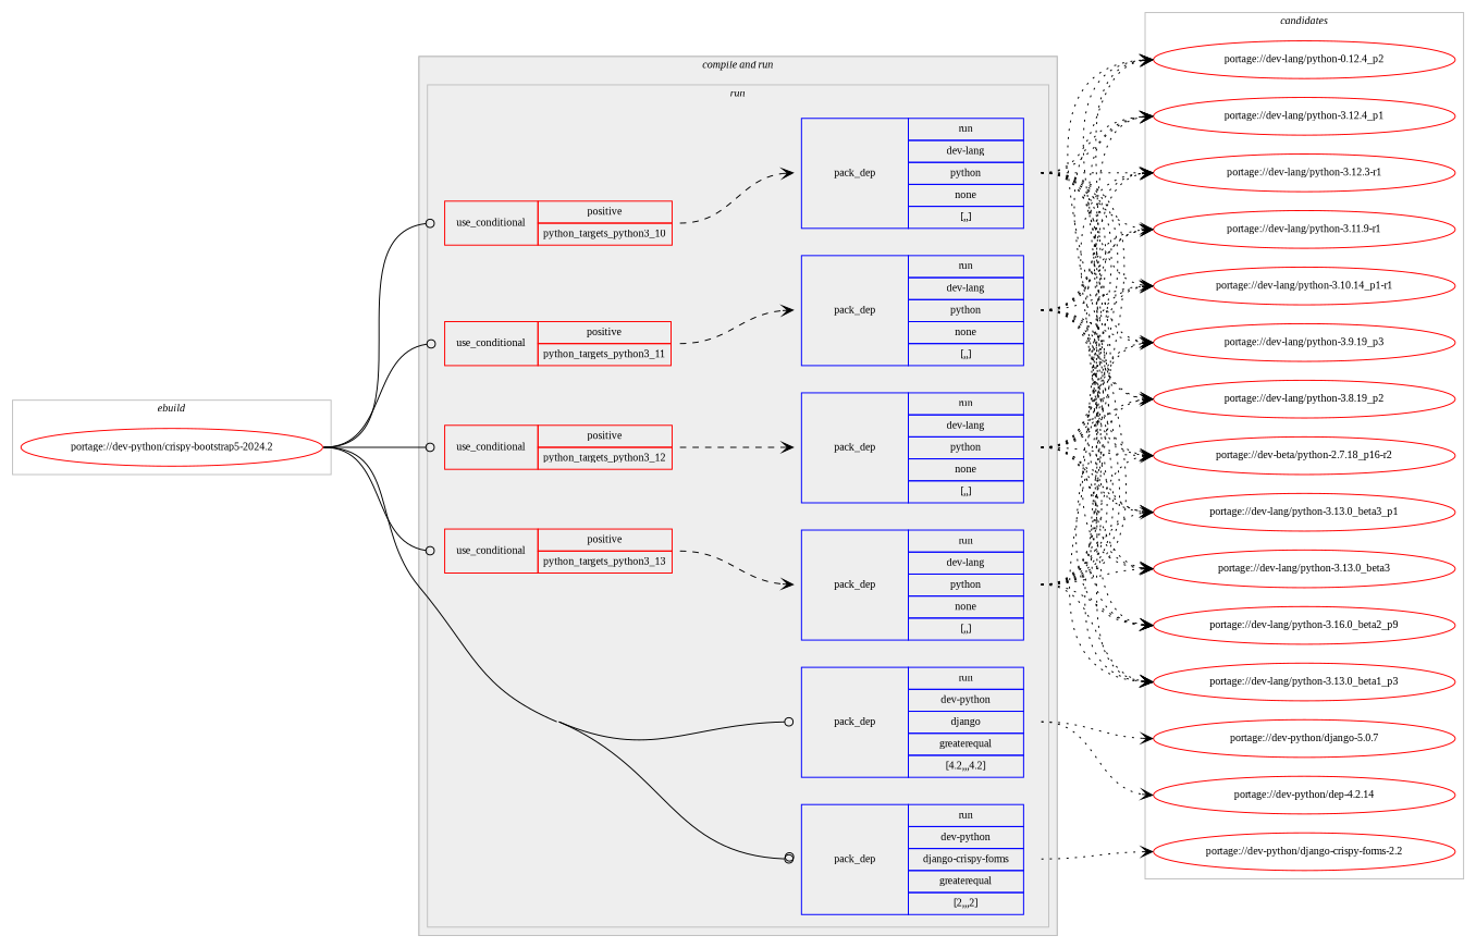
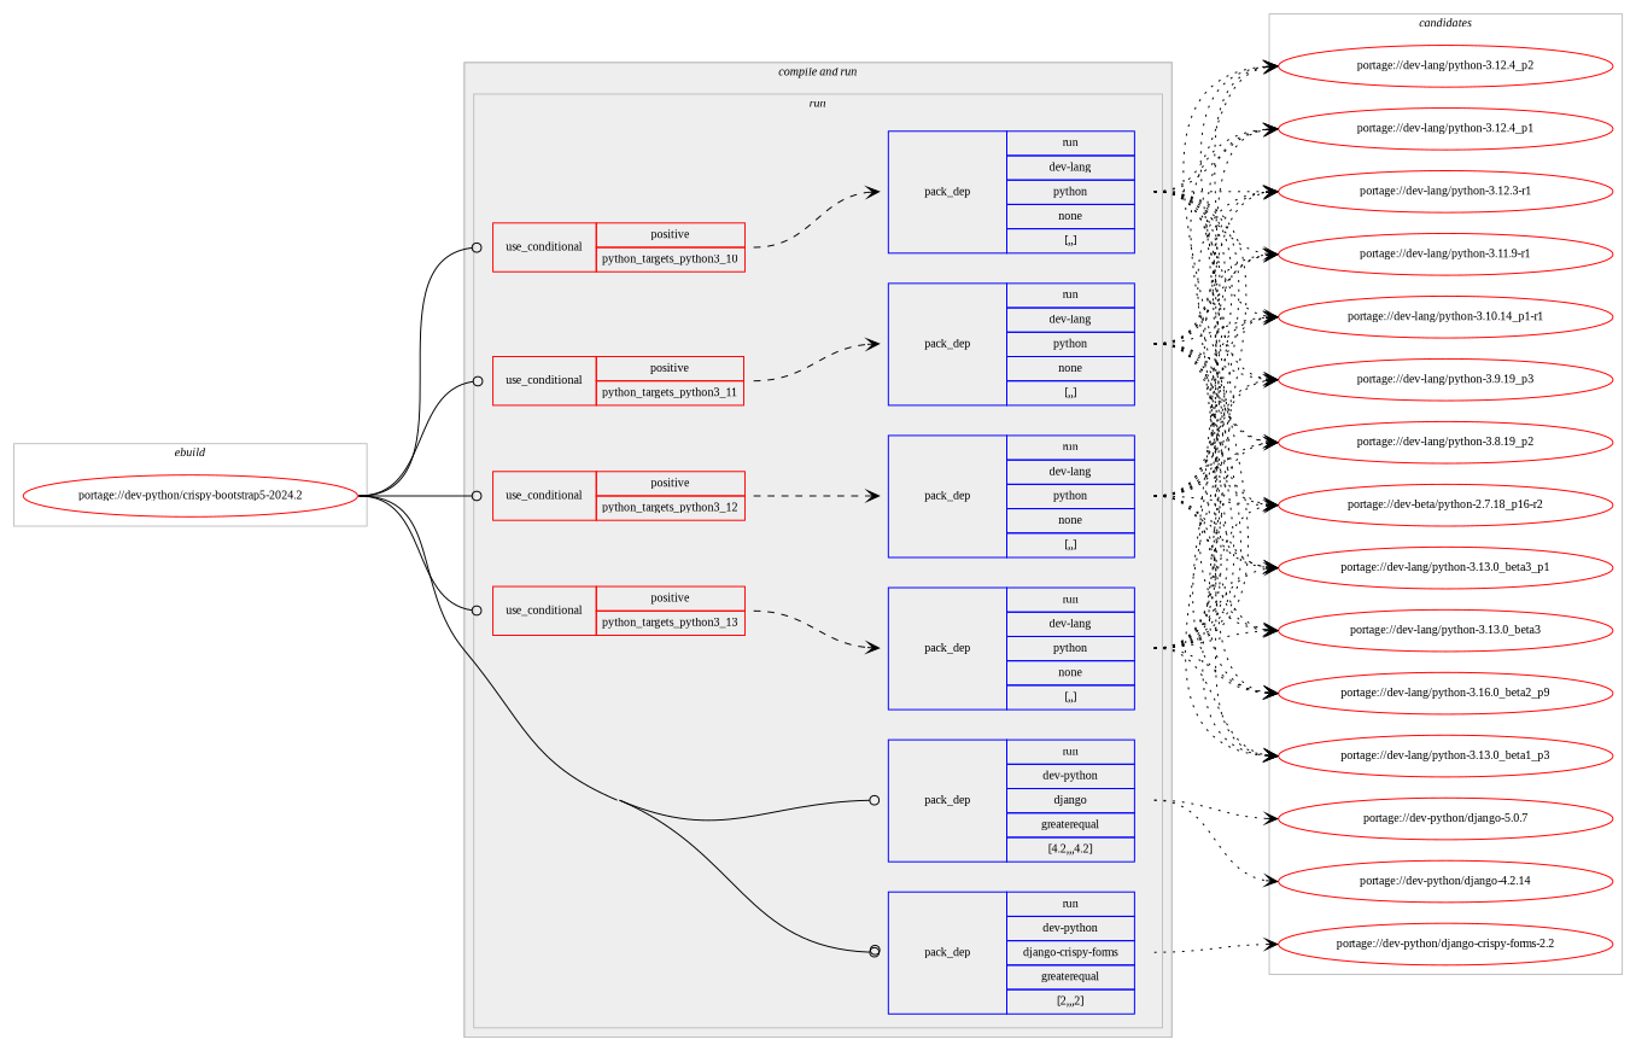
  digraph {
    compound=true
    concentrate=true
    fontname="Liberation Serif"
    fontsize=10
    newrank=true
    rankdir=LR
    ranksep=1.5
    node [color=red fontname="Liberation Serif" fontsize=10]
    edge [arrowhead=vee fontname="Liberation Serif" headport=w style=dotted tailport=e weight=100]
    n1 [label="portage://dev-python/crispy-bootstrap5-2024.2" width=4]
    n2 [color=blue label=<<TABLE BORDER="0" CELLBORDER="1" CELLSPACING="0" CELLPADDING="4" WIDTH="220"><TR><TD ROWSPAN="6" CELLPADDING="30">pack_dep</TD></TR><TR><TD WIDTH="110">run</TD></TR><TR><TD>dev-lang</TD></TR><TR><TD>python</TD></TR><TR><TD>none</TD></TR><TR><TD>[,,]</TD></TR></TABLE>> shape=none]
    n3 [label=<<TABLE BORDER="0" CELLBORDER="1" CELLSPACING="0" CELLPADDING="4"><TR><TD ROWSPAN="3" CELLPADDING="10">use_conditional</TD></TR><TR><TD>positive</TD></TR><TR><TD>python_targets_python3_10</TD></TR></TABLE>> shape=none]
    n4 [color=blue label=<<TABLE BORDER="0" CELLBORDER="1" CELLSPACING="0" CELLPADDING="4" WIDTH="220"><TR><TD ROWSPAN="6" CELLPADDING="30">pack_dep</TD></TR><TR><TD WIDTH="110">run</TD></TR><TR><TD>dev-lang</TD></TR><TR><TD>python</TD></TR><TR><TD>none</TD></TR><TR><TD>[,,]</TD></TR></TABLE>> shape=none]
    n5 [label=<<TABLE BORDER="0" CELLBORDER="1" CELLSPACING="0" CELLPADDING="4"><TR><TD ROWSPAN="3" CELLPADDING="10">use_conditional</TD></TR><TR><TD>positive</TD></TR><TR><TD>python_targets_python3_11</TD></TR></TABLE>> shape=none]
    n6 [color=blue label=<<TABLE BORDER="0" CELLBORDER="1" CELLSPACING="0" CELLPADDING="4" WIDTH="220"><TR><TD ROWSPAN="6" CELLPADDING="30">pack_dep</TD></TR><TR><TD WIDTH="110">run</TD></TR><TR><TD>dev-lang</TD></TR><TR><TD>python</TD></TR><TR><TD>none</TD></TR><TR><TD>[,,]</TD></TR></TABLE>> shape=none]
    n7 [label=<<TABLE BORDER="0" CELLBORDER="1" CELLSPACING="0" CELLPADDING="4"><TR><TD ROWSPAN="3" CELLPADDING="10">use_conditional</TD></TR><TR><TD>positive</TD></TR><TR><TD>python_targets_python3_12</TD></TR></TABLE>> shape=none]
    n8 [color=blue label=<<TABLE BORDER="0" CELLBORDER="1" CELLSPACING="0" CELLPADDING="4" WIDTH="220"><TR><TD ROWSPAN="6" CELLPADDING="30">pack_dep</TD></TR><TR><TD WIDTH="110">run</TD></TR><TR><TD>dev-lang</TD></TR><TR><TD>python</TD></TR><TR><TD>none</TD></TR><TR><TD>[,,]</TD></TR></TABLE>> shape=none]
    n9 [label=<<TABLE BORDER="0" CELLBORDER="1" CELLSPACING="0" CELLPADDING="4"><TR><TD ROWSPAN="3" CELLPADDING="10">use_conditional</TD></TR><TR><TD>positive</TD></TR><TR><TD>python_targets_python3_13</TD></TR></TABLE>> shape=none]
    n10 [color=blue label=<<TABLE BORDER="0" CELLBORDER="1" CELLSPACING="0" CELLPADDING="4" WIDTH="220"><TR><TD ROWSPAN="6" CELLPADDING="30">pack_dep</TD></TR><TR><TD WIDTH="110">run</TD></TR><TR><TD>dev-python</TD></TR><TR><TD>django</TD></TR><TR><TD>greaterequal</TD></TR><TR><TD>[4.2,,,4.2]</TD></TR></TABLE>> shape=none]
    n11 [color=blue label=<<TABLE BORDER="0" CELLBORDER="1" CELLSPACING="0" CELLPADDING="4" WIDTH="220"><TR><TD ROWSPAN="6" CELLPADDING="30">pack_dep</TD></TR><TR><TD WIDTH="110">run</TD></TR><TR><TD>dev-python</TD></TR><TR><TD>django-crispy-forms</TD></TR><TR><TD>greaterequal</TD></TR><TR><TD>[2,,,2]</TD></TR></TABLE>> shape=none]
    n12 [label="portage://dev-lang/python-3.13.0_beta3_p1" width=4]
    n13 [label="portage://dev-lang/python-3.13.0_beta3" width=4]
    n14 [label="portage://dev-lang/python-3.16.0_beta2_p9" width=4]
    n15 [label="portage://dev-lang/python-3.13.0_beta1_p3" width=4]
-   n16 [label="portage://dev-lang/python-0.12.4_p2" width=4]
+   n16 [label="portage://dev-lang/python-3.12.4_p2" width=4]
    n17 [label="portage://dev-lang/python-3.12.4_p1" width=4]
    n18 [label="portage://dev-lang/python-3.12.3-r1" width=4]
    n19 [label="portage://dev-lang/python-3.11.9-r1" width=4]
    n20 [label="portage://dev-lang/python-3.10.14_p1-r1" width=4]
    n21 [label="portage://dev-lang/python-3.9.19_p3" width=4]
    n22 [label="portage://dev-lang/python-3.8.19_p2" width=4]
    n23 [label="portage://dev-beta/python-2.7.18_p16-r2" width=4]
    n24 [label="portage://dev-python/django-5.0.7" width=4]
-   n25 [label="portage://dev-python/dep-4.2.14" width=4]
+   n25 [label="portage://dev-python/django-4.2.14" width=4]
    n26 [label="portage://dev-python/django-crispy-forms-2.2" width=4]
    subgraph cluster_1 {
      color=gray
      label=<<i>ebuild</i>>
      n1
    }
    subgraph cluster_2 {
      color=gray
      label=<<i>dependencies</i>>
      subgraph cluster_3 {
        color=gray
        fillcolor="#eeeeee"
        label=<<i>compile</i>>
        style=filled
      }
      subgraph cluster_4 {
        color=gray
        fillcolor="#eeeeee"
        label=<<i>compile and run</i>>
        style=filled
      }
      subgraph cluster_5 {
        color=gray
        fillcolor="#eeeeee"
        label=<<i>run</i>>
        style=filled
        subgraph sub_6 {
          color=gray
          fillcolor="#eeeeee"
          label=<<i>run</i>>
          style=filled
          n3
          subgraph sub_7 {
            color=gray
            fillcolor="#eeeeee"
            label=<<i>run</i>>
            style=filled
            n2
          }
        }
        subgraph sub_8 {
          color=gray
          fillcolor="#eeeeee"
          label=<<i>run</i>>
          style=filled
          n5
          subgraph sub_9 {
            color=gray
            fillcolor="#eeeeee"
            label=<<i>run</i>>
            style=filled
            n4
          }
        }
        subgraph sub_10 {
          color=gray
          fillcolor="#eeeeee"
          label=<<i>run</i>>
          style=filled
          n7
          subgraph sub_11 {
            color=gray
            fillcolor="#eeeeee"
            label=<<i>run</i>>
            style=filled
            n6
          }
        }
        subgraph sub_12 {
          color=gray
          fillcolor="#eeeeee"
          label=<<i>run</i>>
          style=filled
          n9
          subgraph sub_13 {
            color=gray
            fillcolor="#eeeeee"
            label=<<i>run</i>>
            style=filled
            n8
          }
        }
        subgraph sub_14 {
          color=gray
          fillcolor="#eeeeee"
          label=<<i>run</i>>
          style=filled
          n10
        }
        subgraph sub_15 {
          color=gray
          fillcolor="#eeeeee"
          label=<<i>run</i>>
          style=filled
          n11
        }
      }
    }
    subgraph cluster_16 {
      color=gray
      label=<<i>candidates</i>>
      rank=same
      subgraph sub_17 {
        color=black
        label=<<i>candidates</i>>
        nodesep=1
        rank=same
        n12
        n13
        n14
        n15
        n16
        n17
        n18
        n19
        n20
        n21
        n22
        n23
      }
      subgraph sub_18 {
        color=black
        label=<<i>candidates</i>>
        nodesep=1
        rank=same
        n12
        n13
        n14
        n15
        n16
        n17
        n18
        n19
        n20
        n21
        n22
        n23
      }
      subgraph sub_19 {
        color=black
        label=<<i>candidates</i>>
        nodesep=1
        rank=same
        n12
        n13
        n14
        n15
        n16
        n17
        n18
        n19
        n20
        n21
        n22
        n23
      }
      subgraph sub_20 {
        color=black
        label=<<i>candidates</i>>
        nodesep=1
        rank=same
        n12
        n13
        n14
        n15
        n16
        n17
        n18
        n19
        n20
        n21
        n22
        n23
      }
      subgraph sub_21 {
        color=black
        label=<<i>candidates</i>>
        nodesep=1
        rank=same
        n24
        n25
      }
      subgraph sub_22 {
        color=black
        label=<<i>candidates</i>>
        nodesep=1
        rank=same
        n26
      }
    }
    n1 -> n3 [arrowhead=odot style=solid weight=20]
    n1 -> n5 [arrowhead=odot style=solid weight=20]
    n1 -> n7 [arrowhead=odot style=solid weight=20]
    n1 -> n9 [arrowhead=odot style=solid weight=20]
    n1 -> n10 [arrowhead=odot style=solid weight=20]
    n1 -> n11 [arrowhead=odot style=solid weight=20]
    n2 -> n12
    n2 -> n13
    n2 -> n14
    n2 -> n15
    n2 -> n16
    n2 -> n17
    n2 -> n18
    n2 -> n19
    n2 -> n20
    n2 -> n21
    n2 -> n22
    n2 -> n23
    n3 -> n2 [style=dashed weight=20]
    n4 -> n12
    n4 -> n13
    n4 -> n14
    n4 -> n15
    n4 -> n16
    n4 -> n17
    n4 -> n18
    n4 -> n19
    n4 -> n20
    n4 -> n21
    n4 -> n22
    n4 -> n23
    n5 -> n4 [style=dashed weight=20]
    n6 -> n12
    n6 -> n13
    n6 -> n14
    n6 -> n15
    n6 -> n16
    n6 -> n17
    n6 -> n18
    n6 -> n19
    n6 -> n20
    n6 -> n21
    n6 -> n22
    n6 -> n23
    n7 -> n6 [style=dashed weight=20]
    n8 -> n12
    n8 -> n13
    n8 -> n14
    n8 -> n15
    n8 -> n16
    n8 -> n17
    n8 -> n18
    n8 -> n19
    n8 -> n20
    n8 -> n21
    n8 -> n22
    n8 -> n23
    n9 -> n8 [style=dashed weight=20]
    n10 -> n24
    n10 -> n25
    n11 -> n26
  }
